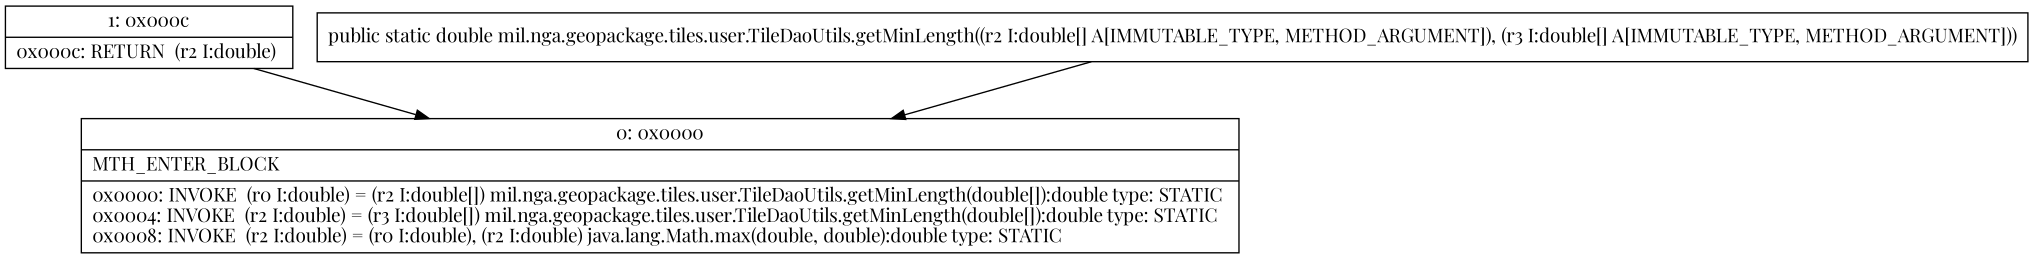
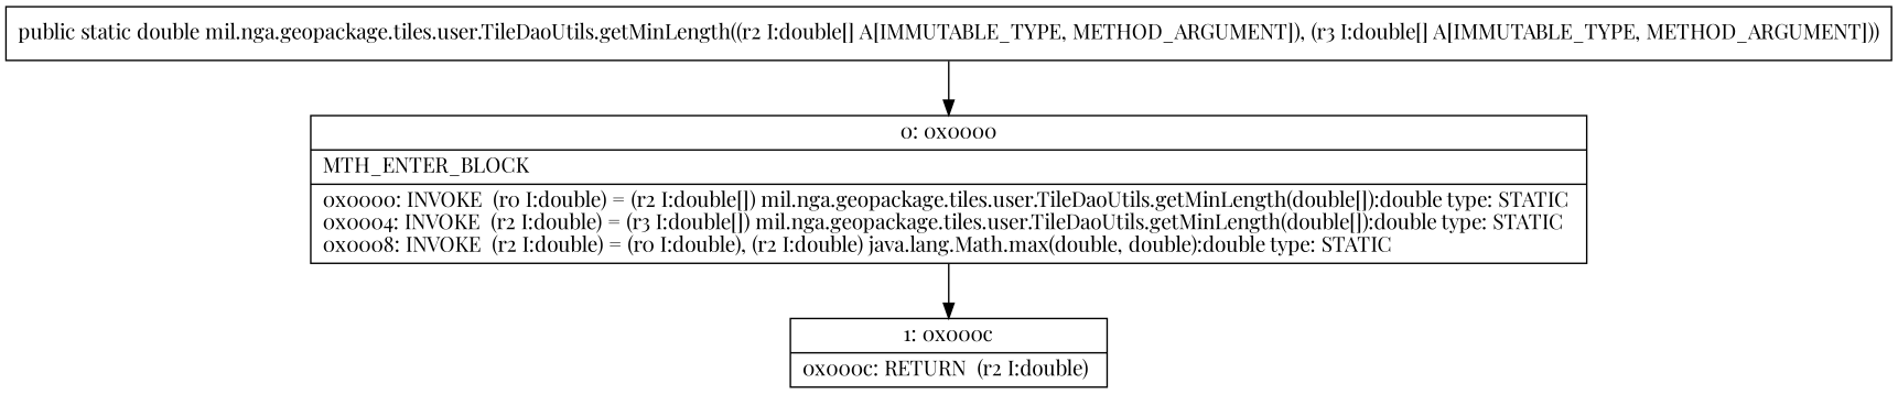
  digraph {
    fontname="Playfair Display"
    node [shape=record fontname="Playfair Display"]
    edge [fontname="Playfair Display"]
    n1 [label="{0\:\ 0x0000|MTH_ENTER_BLOCK\l|0x0000: INVOKE  (r0 I:double) = (r2 I:double[]) mil.nga.geopackage.tiles.user.TileDaoUtils.getMinLength(double[]):double type: STATIC \l0x0004: INVOKE  (r2 I:double) = (r3 I:double[]) mil.nga.geopackage.tiles.user.TileDaoUtils.getMinLength(double[]):double type: STATIC \l0x0008: INVOKE  (r2 I:double) = (r0 I:double), (r2 I:double) java.lang.Math.max(double, double):double type: STATIC \l}"]
    n2 [label="{1\:\ 0x000c|0x000c: RETURN  (r2 I:double) \l}"]
    n3 [label="{public static double mil.nga.geopackage.tiles.user.TileDaoUtils.getMinLength((r2 I:double[] A[IMMUTABLE_TYPE, METHOD_ARGUMENT]), (r3 I:double[] A[IMMUTABLE_TYPE, METHOD_ARGUMENT])) }"]
-   n2 -> n1
+   n1 -> n2
    n3 -> n1
  }
